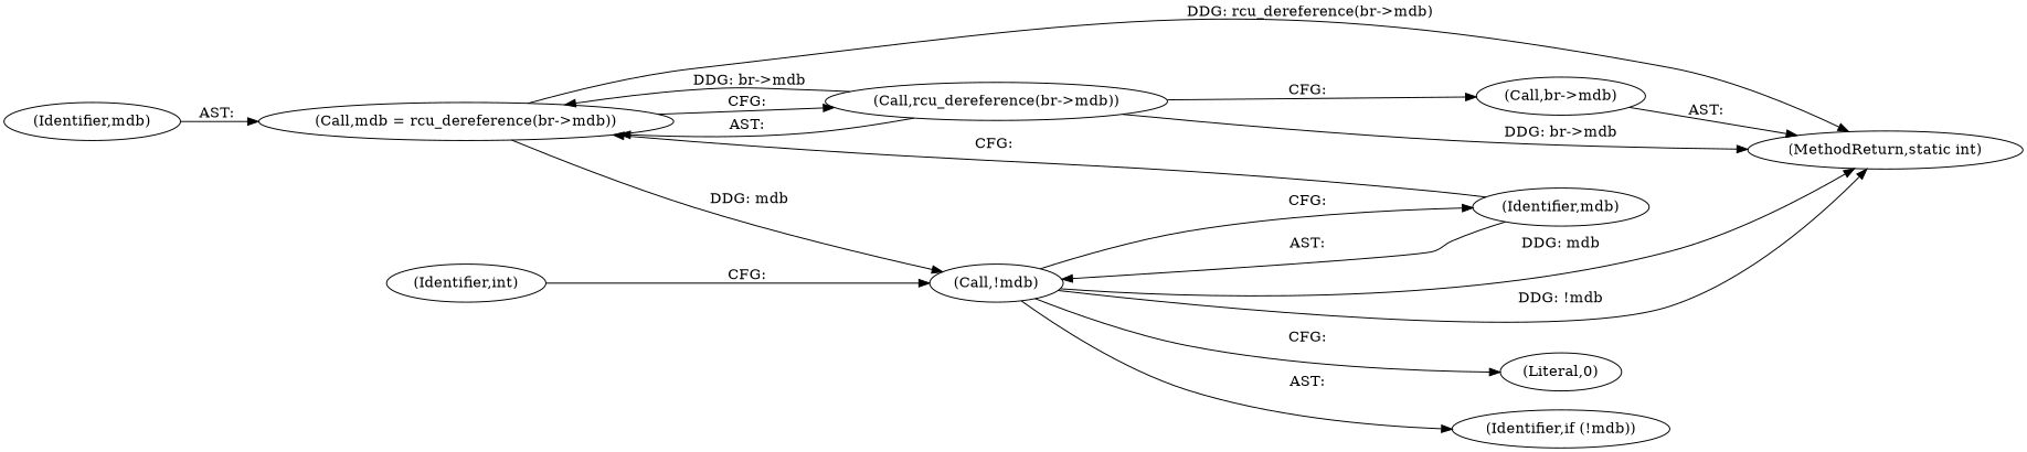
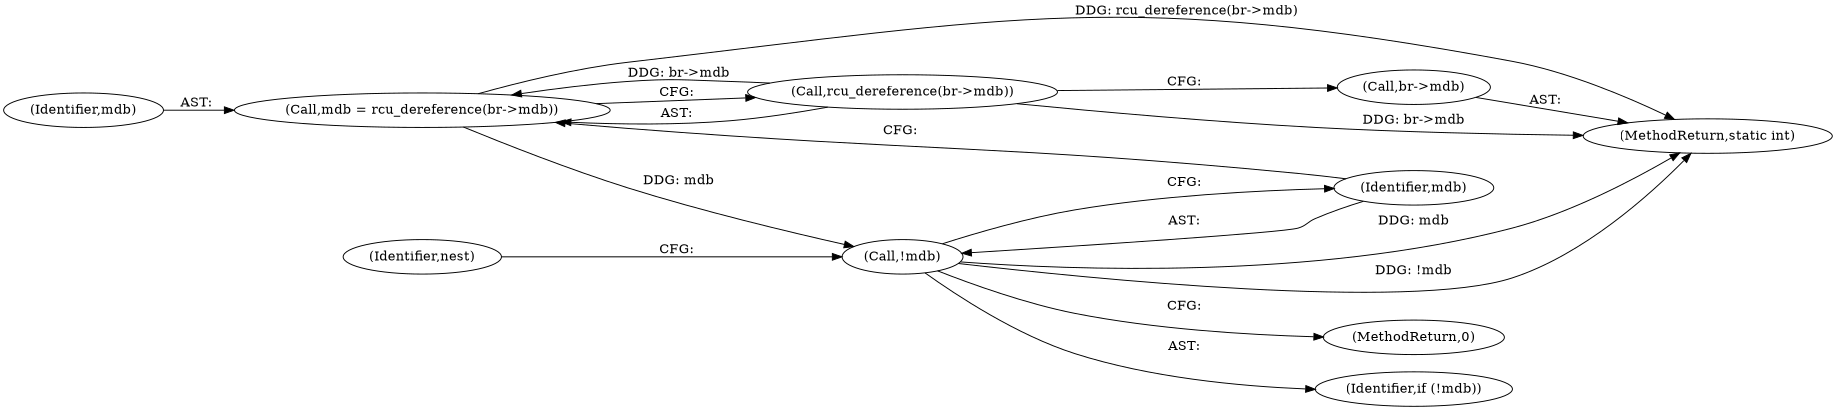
  digraph {
    rankdir=LR
    n1 [label="(Call,mdb = rcu_dereference(br->mdb))"]
    n2 [label="(Call,rcu_dereference(br->mdb))"]
    n3 [label="(Call,!mdb)"]
    n4 [label="(MethodReturn,static int)"]
    n5 [label="(Call,br->mdb)"]
    n6 [label="(Identifier,if (!mdb))"]
    n7 [label="(Identifier,mdb)"]
-   n8 [label="(Literal,0)"]
-   n9 [label="(Identifier,int)"]
+   n8 [label="(MethodReturn,0)"]
+   n9 [label="(Identifier,nest)"]
    n10 [label="(Identifier,mdb)"]
    n1 -> n2 [label="CFG: "]
    n1 -> n3 [label="DDG: mdb"]
    n1 -> n4 [label="DDG: rcu_dereference(br->mdb)"]
    n2 -> n1 [label="AST: "]
    n2 -> n1 [label="DDG: br->mdb"]
    n2 -> n4 [label="DDG: br->mdb"]
    n2 -> n5 [label="CFG: "]
    n3 -> n4 [label="DDG: mdb"]
    n3 -> n4 [label="DDG: !mdb"]
    n3 -> n6 [label="AST: "]
    n3 -> n7 [label="CFG: "]
    n3 -> n8 [label="CFG: "]
    n5 -> n4 [label="AST: "]
    n7 -> n1 [label="CFG: "]
    n7 -> n3 [label="AST: "]
    n9 -> n3 [label="CFG: "]
    n10 -> n1 [label="AST: "]
  }
